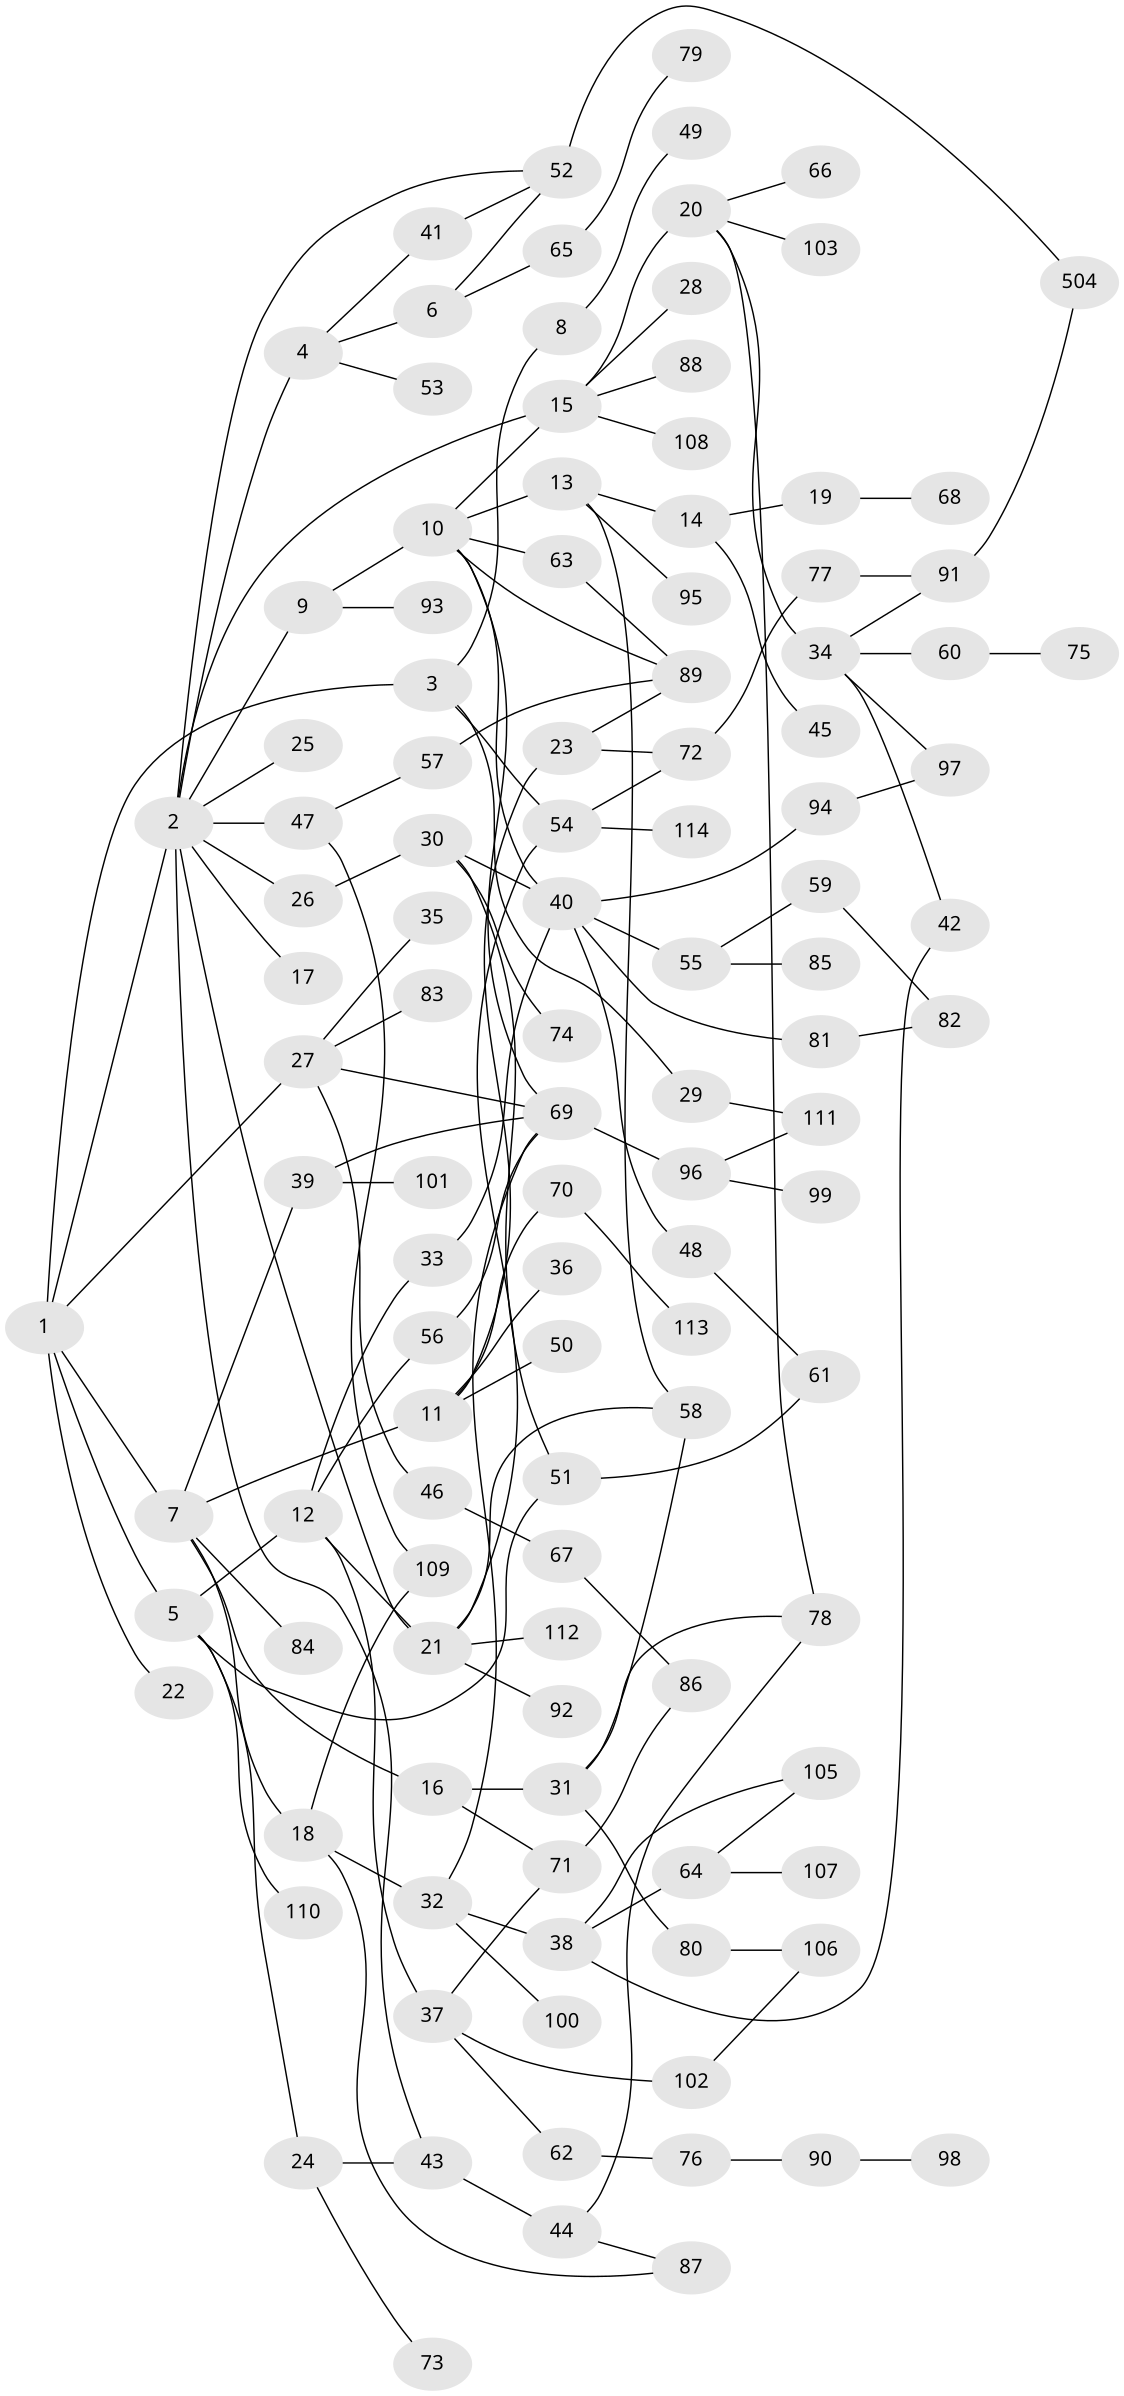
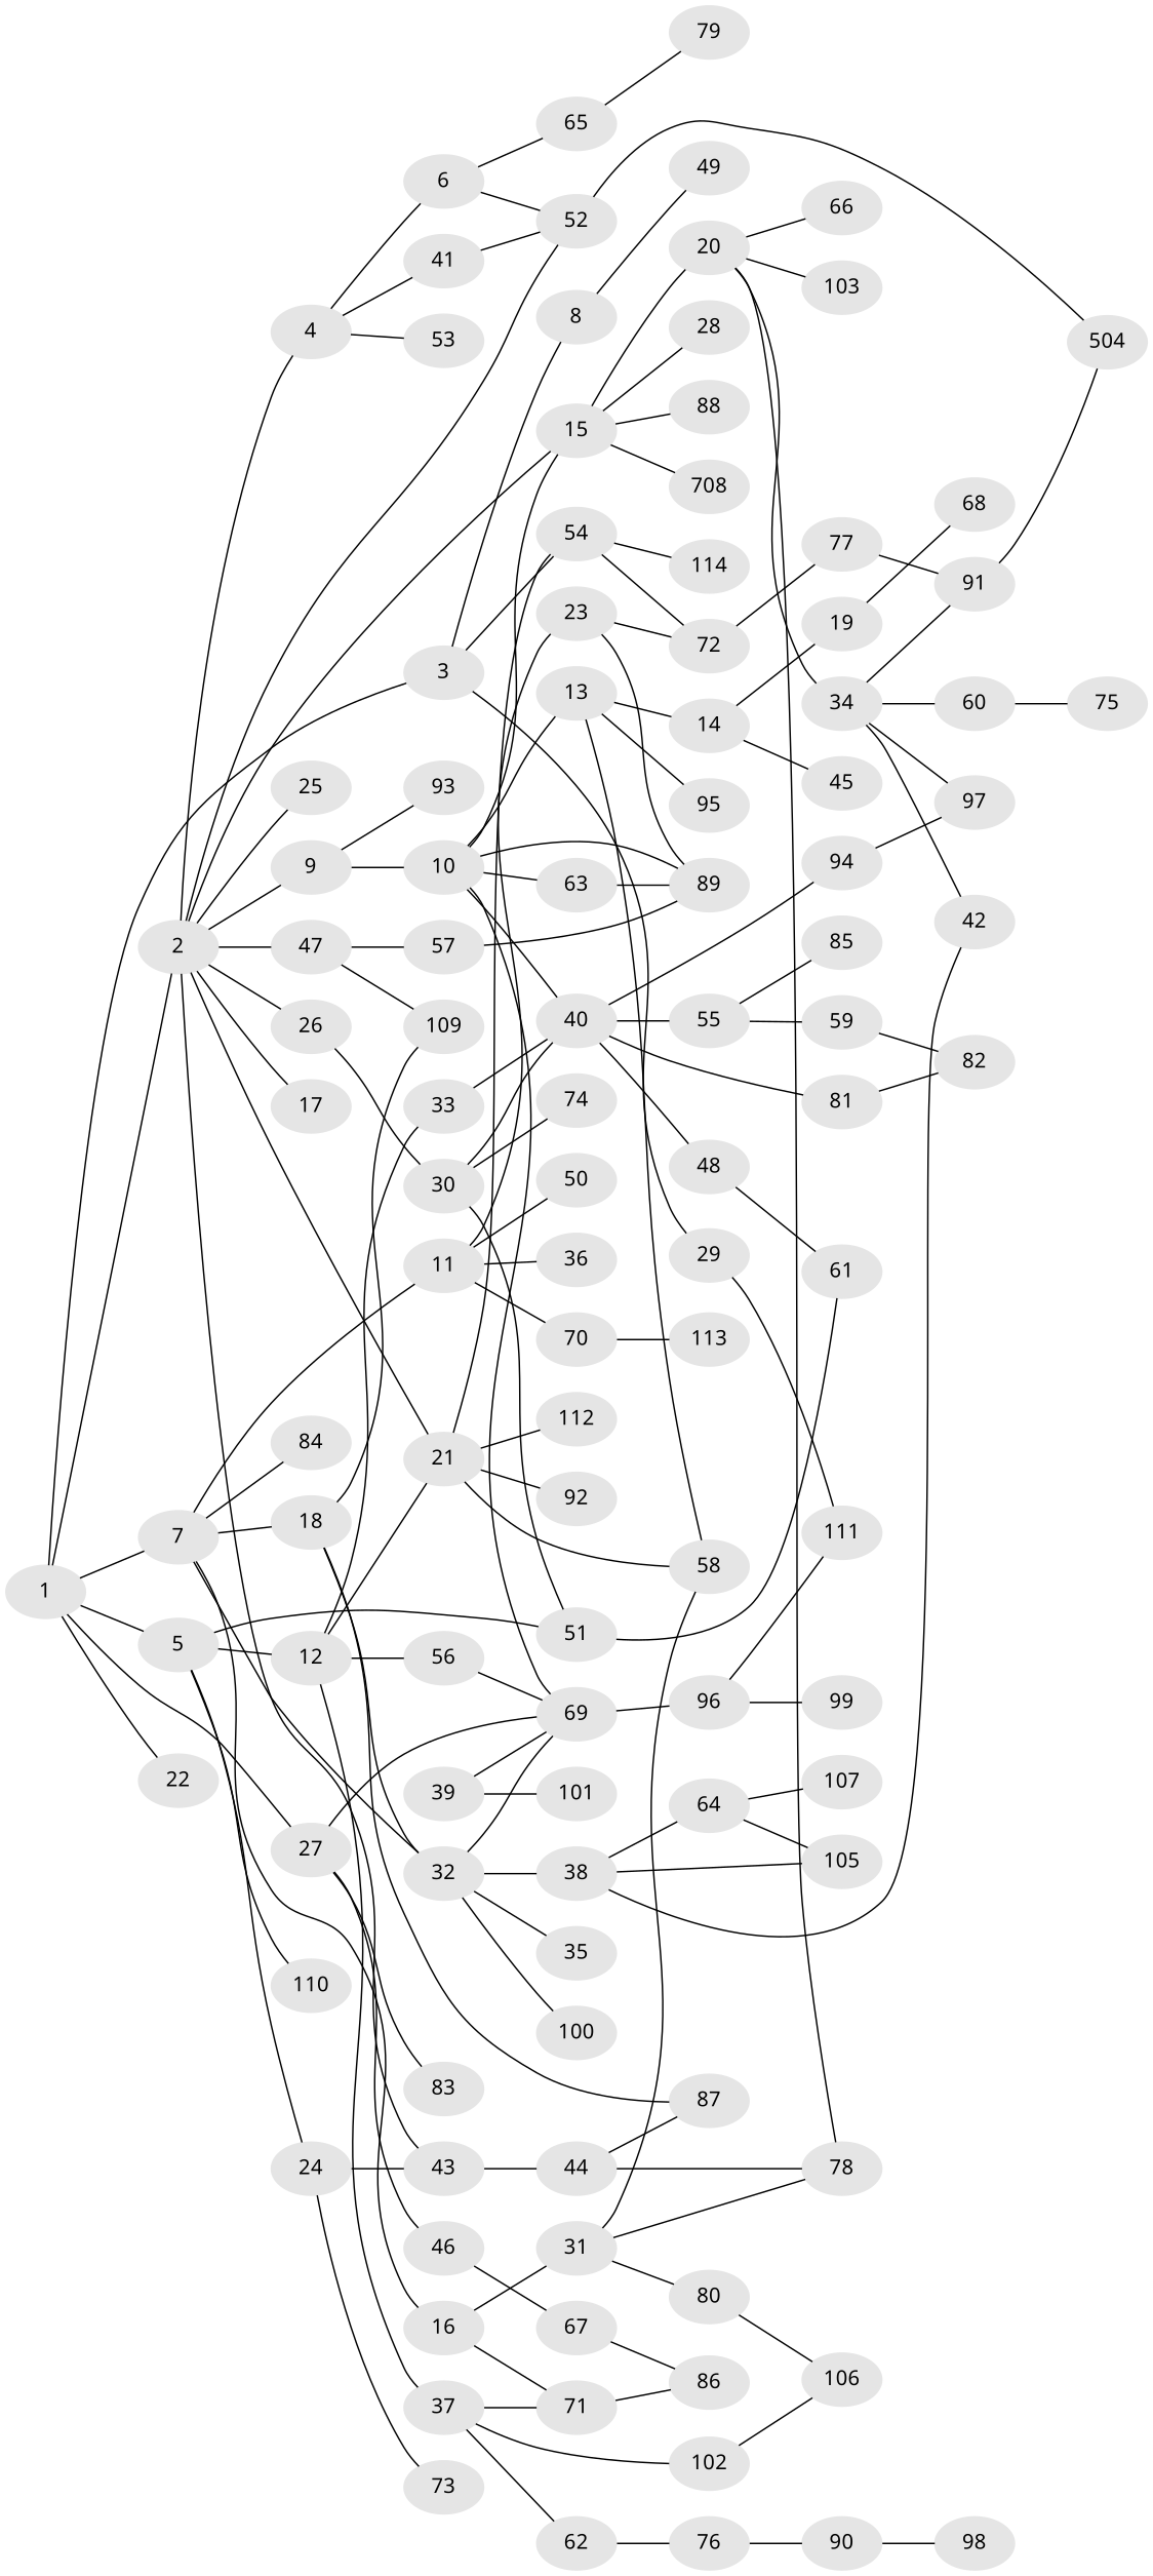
  graph {
    fontname="Noto Sans"
    rankdir=LR
    node [color=gray90 fontname="Noto Sans" style=filled]
    edge [fontname="Noto Sans"]
    1
    2
    3
    5
    7
    22
    27
    4
    9
    15
    17
    21
    25
    26
    43
    47
    52
    8
    29
    54
    12
    24
    51
    110
    11
    16
    18
    39
    84
    69
    46
    83
    6
    41
    53
    10
    93
    20
    28
    88
-   108
+   108 [label=708]
    58
    92
    112
    30
    44
    109
    57
    n49 [label=504]
    49
    111
    72
    114
    65
    33
    37
    56
    73
    61
    79
    23
    36
    50
    70
    31
    71
    32
    87
    101
    13
    40
    63
    89
    14
    95
    48
    55
    81
    94
    96
    113
    62
    102
    19
    45
    68
    34
    66
    78
    103
    80
    86
    35
    38
    100
    42
    60
    91
    97
    77
    74
    67
    106
    105
    64
    75
    76
    107
    59
    85
    82
    90
    99
    98
    1 -- 2
    1 -- 3
    1 -- 5
    1 -- 7
    1 -- 22
    1 -- 27
    2 -- 4
    2 -- 9
    2 -- 15
    2 -- 17
    2 -- 21
    2 -- 25
    2 -- 26
    2 -- 43
    2 -- 47
    2 -- 52
    3 -- 8
    3 -- 29
    3 -- 54
    5 -- 12
    5 -- 24
    5 -- 51
    5 -- 110
    7 -- 11
    7 -- 16
    7 -- 18
-   7 -- 39
+   7 -- 32
    7 -- 84
    27 -- 69
    27 -- 46
    27 -- 83
    4 -- 6
    4 -- 41
    4 -- 53
    9 -- 10
    9 -- 93
    15 -- 20
    15 -- 28
    15 -- 88
    15 -- 108
    21 -- 54
    21 -- 58
    21 -- 92
    21 -- 112
    26 -- 30
    43 -- 44
    47 -- 109
    47 -- 57
    52 -- n49
    8 -- 49
    29 -- 111
    54 -- 72
    54 -- 114
    12 -- 21
    12 -- 33
    12 -- 37
    12 -- 56
    24 -- 43
    24 -- 73
    51 -- 61
    11 -- 23
    11 -- 36
    11 -- 50
    11 -- 70
    16 -- 31
    16 -- 71
    18 -- 109
    18 -- 32
    18 -- 87
    39 -- 69
    39 -- 101
    69 -- 96
    46 -- 67
    6 -- 52
    6 -- 65
    41 -- 52
    10 -- 15
    10 -- 69
    10 -- 13
    10 -- 40
    10 -- 63
    10 -- 89
    20 -- 34
    20 -- 66
    20 -- 78
    20 -- 103
    30 -- 51
    30 -- 40
    30 -- 74
    44 -- 87
    44 -- 78
    57 -- 89
    72 -- 77
    65 -- 79
    33 -- 40
    37 -- 71
    37 -- 62
    37 -- 102
    56 -- 69
    23 -- 72
    23 -- 89
    70 -- 113
    31 -- 58
    31 -- 78
    31 -- 80
    71 -- 86
    32 -- 69
-   27 -- 35
+   32 -- 35
    32 -- 38
    32 -- 100
    13 -- 58
    13 -- 14
    13 -- 95
    40 -- 48
    40 -- 55
    40 -- 81
    40 -- 94
    63 -- 89
    14 -- 19
    14 -- 45
    48 -- 61
    55 -- 59
    55 -- 85
    81 -- 82
    94 -- 97
    96 -- 111
    96 -- 99
    62 -- 76
    102 -- 106
    19 -- 68
    34 -- 42
    34 -- 60
    34 -- 91
    34 -- 97
    80 -- 106
    38 -- 42
    38 -- 105
    38 -- 64
    60 -- 75
    91 -- n49
    77 -- 91
    67 -- 86
    64 -- 105
    64 -- 107
    76 -- 90
    59 -- 82
    90 -- 98
  }
